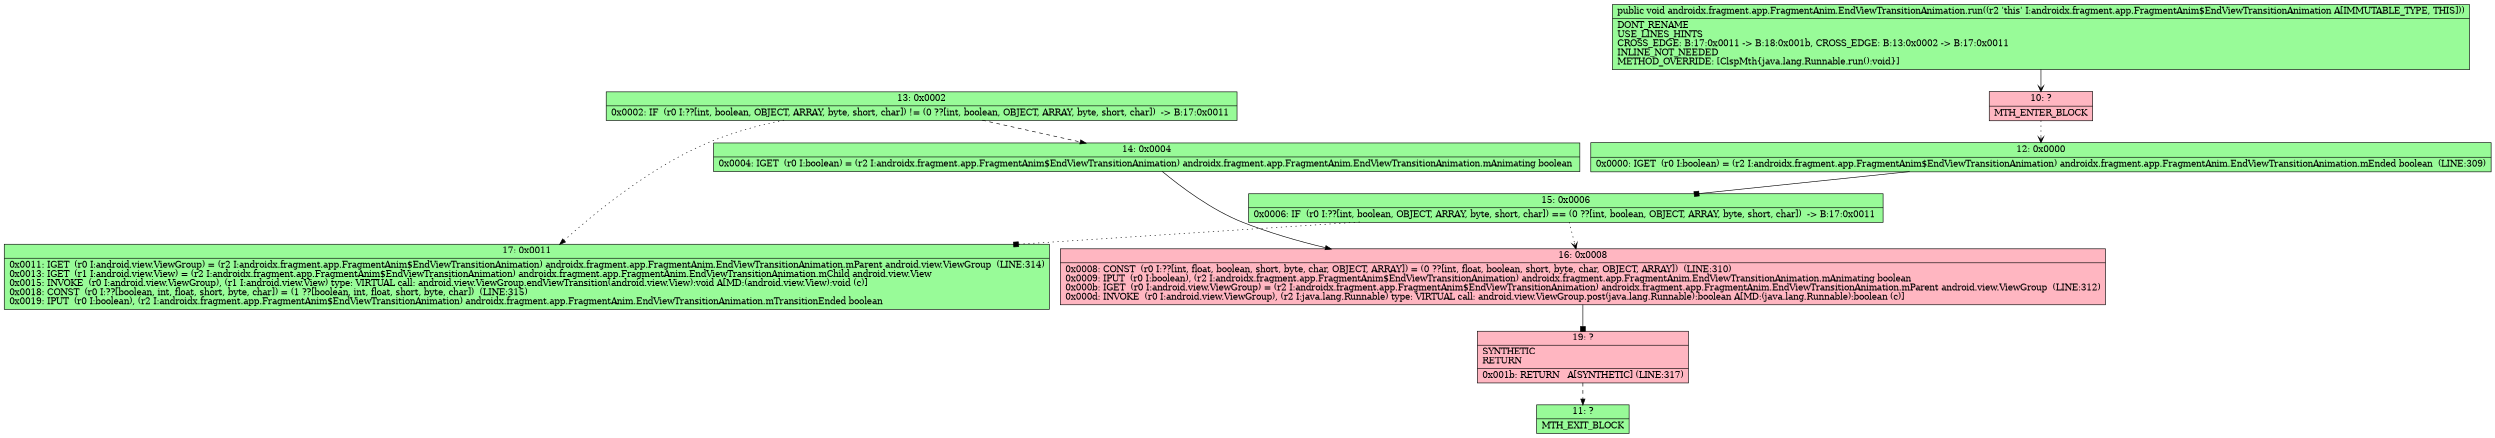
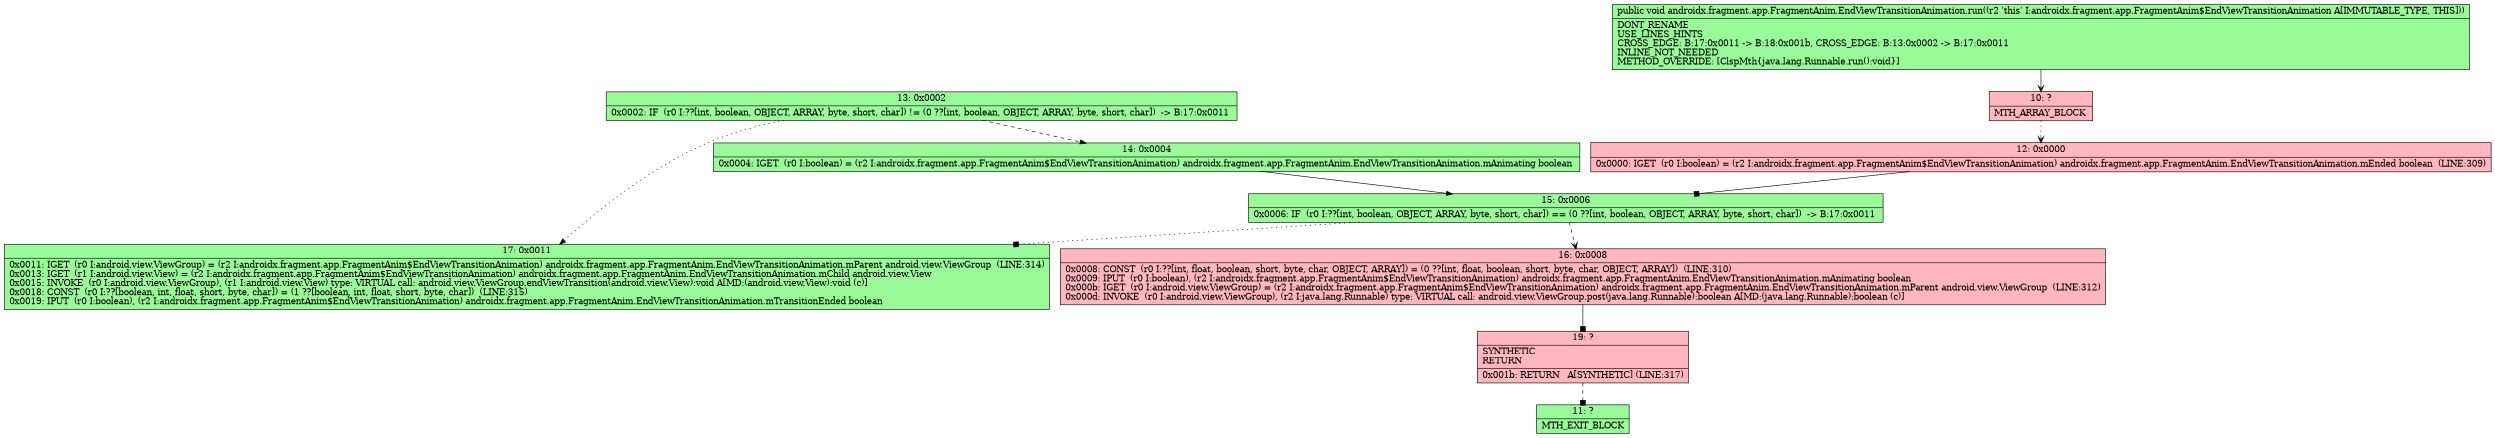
  digraph {
    fontname="DejaVu Serif"
    node [fillcolor=palegreen fontname="DejaVu Serif" shape=record style=filled]
    edge [arrowhead=normal fontname="DejaVu Serif" style=dotted]
-   n1 [fillcolor=lightpink label="{10\:\ ?|MTH_ENTER_BLOCK\l}"]
-   n2 [label="{12\:\ 0x0000|0x0000: IGET  (r0 I:boolean) = (r2 I:androidx.fragment.app.FragmentAnim$EndViewTransitionAnimation) androidx.fragment.app.FragmentAnim.EndViewTransitionAnimation.mEnded boolean  (LINE:309)\l}"]
+   n1 [fillcolor=lightpink label="{10\:\ ?|MTH_ARRAY_BLOCK\l}"]
+   n2 [fillcolor=lightpink label="{12\:\ 0x0000|0x0000: IGET  (r0 I:boolean) = (r2 I:androidx.fragment.app.FragmentAnim$EndViewTransitionAnimation) androidx.fragment.app.FragmentAnim.EndViewTransitionAnimation.mEnded boolean  (LINE:309)\l}"]
    n3 [label="{15\:\ 0x0006|0x0006: IF  (r0 I:??[int, boolean, OBJECT, ARRAY, byte, short, char]) == (0 ??[int, boolean, OBJECT, ARRAY, byte, short, char])  \-\> B:17:0x0011 \l}"]
    n4 [label="{13\:\ 0x0002|0x0002: IF  (r0 I:??[int, boolean, OBJECT, ARRAY, byte, short, char]) != (0 ??[int, boolean, OBJECT, ARRAY, byte, short, char])  \-\> B:17:0x0011 \l}"]
    n5 [label="{14\:\ 0x0004|0x0004: IGET  (r0 I:boolean) = (r2 I:androidx.fragment.app.FragmentAnim$EndViewTransitionAnimation) androidx.fragment.app.FragmentAnim.EndViewTransitionAnimation.mAnimating boolean \l}"]
    n6 [label="{17\:\ 0x0011|0x0011: IGET  (r0 I:android.view.ViewGroup) = (r2 I:androidx.fragment.app.FragmentAnim$EndViewTransitionAnimation) androidx.fragment.app.FragmentAnim.EndViewTransitionAnimation.mParent android.view.ViewGroup  (LINE:314)\l0x0013: IGET  (r1 I:android.view.View) = (r2 I:androidx.fragment.app.FragmentAnim$EndViewTransitionAnimation) androidx.fragment.app.FragmentAnim.EndViewTransitionAnimation.mChild android.view.View \l0x0015: INVOKE  (r0 I:android.view.ViewGroup), (r1 I:android.view.View) type: VIRTUAL call: android.view.ViewGroup.endViewTransition(android.view.View):void A[MD:(android.view.View):void (c)]\l0x0018: CONST  (r0 I:??[boolean, int, float, short, byte, char]) = (1 ??[boolean, int, float, short, byte, char])  (LINE:315)\l0x0019: IPUT  (r0 I:boolean), (r2 I:androidx.fragment.app.FragmentAnim$EndViewTransitionAnimation) androidx.fragment.app.FragmentAnim.EndViewTransitionAnimation.mTransitionEnded boolean \l}"]
    n7 [fillcolor=lightpink label="{16\:\ 0x0008|0x0008: CONST  (r0 I:??[int, float, boolean, short, byte, char, OBJECT, ARRAY]) = (0 ??[int, float, boolean, short, byte, char, OBJECT, ARRAY])  (LINE:310)\l0x0009: IPUT  (r0 I:boolean), (r2 I:androidx.fragment.app.FragmentAnim$EndViewTransitionAnimation) androidx.fragment.app.FragmentAnim.EndViewTransitionAnimation.mAnimating boolean \l0x000b: IGET  (r0 I:android.view.ViewGroup) = (r2 I:androidx.fragment.app.FragmentAnim$EndViewTransitionAnimation) androidx.fragment.app.FragmentAnim.EndViewTransitionAnimation.mParent android.view.ViewGroup  (LINE:312)\l0x000d: INVOKE  (r0 I:android.view.ViewGroup), (r2 I:java.lang.Runnable) type: VIRTUAL call: android.view.ViewGroup.post(java.lang.Runnable):boolean A[MD:(java.lang.Runnable):boolean (c)]\l}"]
    n8 [fillcolor=lightpink label="{19\:\ ?|SYNTHETIC\lRETURN\l|0x001b: RETURN   A[SYNTHETIC] (LINE:317)\l}"]
    n9 [label="{11\:\ ?|MTH_EXIT_BLOCK\l}"]
    n10 [label="{public void androidx.fragment.app.FragmentAnim.EndViewTransitionAnimation.run((r2 'this' I:androidx.fragment.app.FragmentAnim$EndViewTransitionAnimation A[IMMUTABLE_TYPE, THIS]))  | DONT_RENAME\lUSE_LINES_HINTS\lCROSS_EDGE: B:17:0x0011 \-\> B:18:0x001b, CROSS_EDGE: B:13:0x0002 \-\> B:17:0x0011\lINLINE_NOT_NEEDED\lMETHOD_OVERRIDE: [ClspMth\{java.lang.Runnable.run():void\}]\l}"]
    n1 -> n2 [arrowhead=vee]
    n2 -> n3 [arrowhead=box style=solid]
    n3 -> n6 [arrowhead=box]
-   n3 -> n7 [arrowhead=vee]
+   n3 -> n7 [arrowhead=vee style=dashed]
    n4 -> n5 [style=dashed]
    n4 -> n6
-   n5 -> n7 [style=solid]
+   n5 -> n3 [style=solid]
    n7 -> n8 [arrowhead=box style=solid]
-   n8 -> n9 [style=dashed]
+   n8 -> n9 [arrowhead=box style=dashed]
    n10 -> n1 [arrowhead=vee style=solid]
  }
